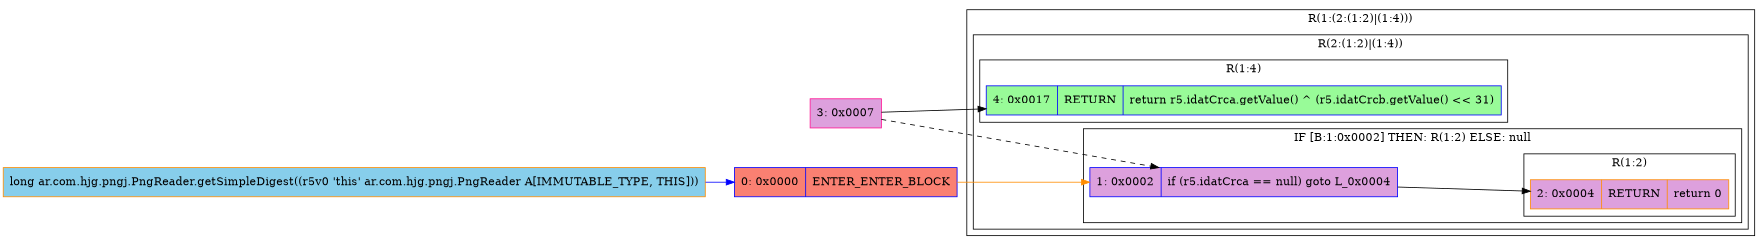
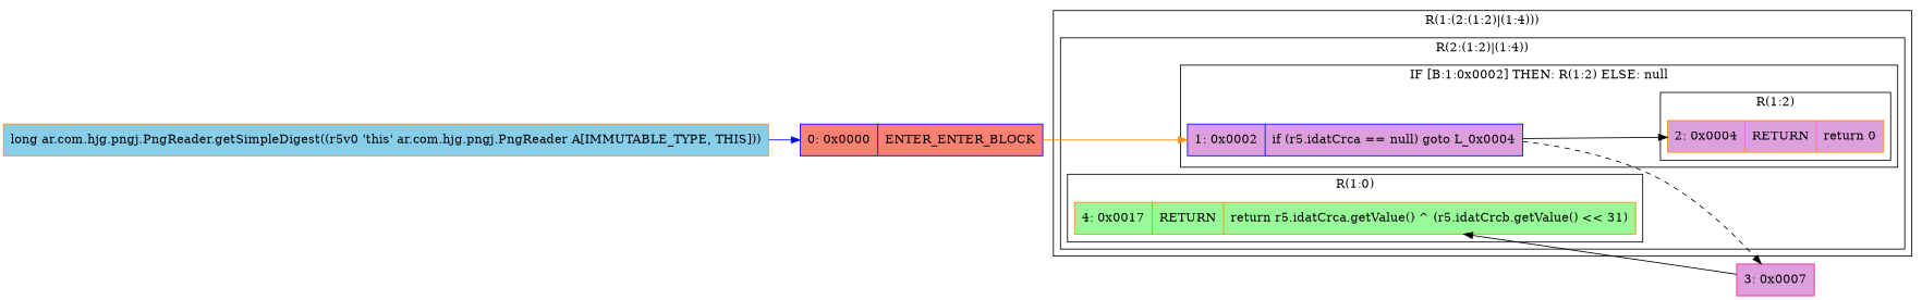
  digraph {
    rankdir=LR
    node [color=darkorange fillcolor=plum shape=record style=filled]
    edge [color=black]
    n1 [label="{2\:\ 0x0004|RETURN\l|return 0\l}"]
    n2 [color=blue label="{1\:\ 0x0002|if (r5.idatCrca == null) goto L_0x0004\l}"]
-   n3 [color=blue fillcolor=palegreen label="{4\:\ 0x0017|RETURN\l|return r5.idatCrca.getValue() ^ (r5.idatCrcb.getValue() \<\< 31)\l}"]
+   n3 [fillcolor=palegreen label="{4\:\ 0x0017|RETURN\l|return r5.idatCrca.getValue() ^ (r5.idatCrcb.getValue() \<\< 31)\l}"]
    n4 [color=deeppink label="{3\:\ 0x0007}"]
    n5 [color=blue fillcolor=salmon label="{0\:\ 0x0000|ENTER_ENTER_BLOCK\l}"]
    n6 [fillcolor=skyblue label="{long ar.com.hjg.pngj.PngReader.getSimpleDigest((r5v0 'this' ar.com.hjg.pngj.PngReader A[IMMUTABLE_TYPE, THIS])) }"]
    subgraph cluster_1 {
      label="R(1:(2:(1:2)|(1:4)))"
      subgraph cluster_2 {
        label="R(2:(1:2)|(1:4))"
        subgraph cluster_3 {
          label="IF [B:1:0x0002] THEN: R(1:2) ELSE: null"
          n2
          subgraph cluster_4 {
            label="R(1:2)"
            n1
          }
        }
        subgraph cluster_5 {
-         label="R(1:4)"
+         label="R(1:0)"
          n3
        }
      }
    }
    n2 -> n1
-   n4 -> n2 [style=dashed]
+   n2 -> n4 [style=dashed]
    n4 -> n3
    n5 -> n2 [color=darkorange]
    n6 -> n5 [color=blue]
  }
